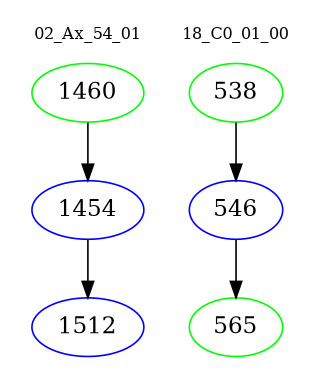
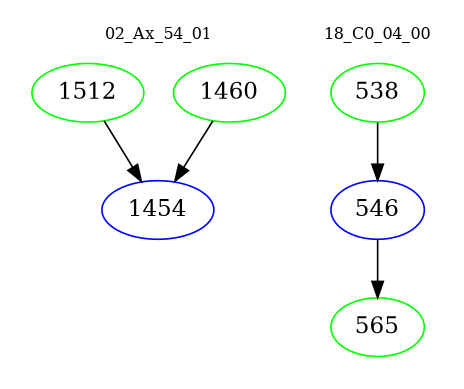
  digraph {
    node [color=green]
    edge [color=black]
    n1 [label=1460]
    n2 [color=blue label=1454]
-   n3 [color=blue label=1512]
+   n3 [label=1512]
    n4 [label=538]
    n5 [color=blue label=546]
    n6 [label=565]
    subgraph cluster_1 {
      color=white
      fontsize=10
      label="02_Ax_54_01"
      n1
      n2
      n3
    }
    subgraph cluster_2 {
      color=white
      fontsize=10
-     label="18_C0_01_00"
+     label="18_C0_04_00"
      n4
      n5
      n6
    }
    n1 -> n2
-   n2 -> n3
+   n3 -> n2
    n4 -> n5
    n5 -> n6
  }
